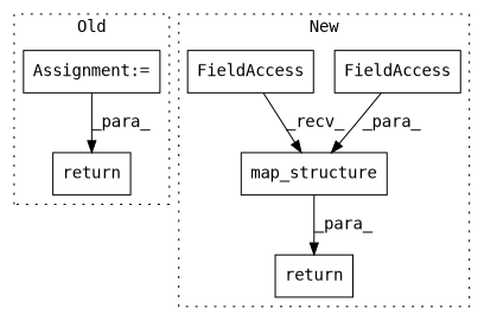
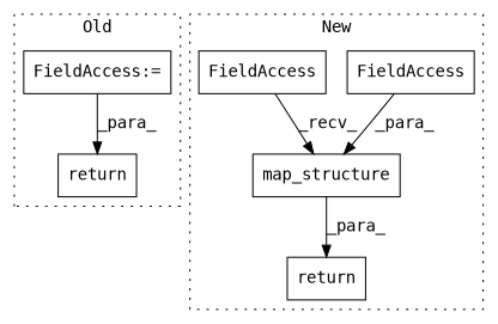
  digraph {
    fontname="DejaVu Sans Mono"
    node [a=41 l=7 shape=box fontname="DejaVu Sans Mono"]
    edge [fontname="DejaVu Sans Mono"]
    n1 [label=return s=4015]
-   n2 [a=7 l=1 label="Assignment:=" s=3462]
+   n2 [a=7 l=1 label="FieldAccess:=" s=3462]
    n3 [a=32 l="14,1" label=map_structure s="4156,4199"]
    n4 [label=return s=4133]
    n5 [a=22 l=19 label=FieldAccess s=4170]
    n6 [a=22 l=15 label=FieldAccess s=4140]
    subgraph cluster_1 {
      label=Old
      style=dotted
      n1
      n2
    }
    subgraph cluster_2 {
      label=New
      style=dotted
      n3
      n4
      n5
      n6
    }
    n2 -> n1 [label=_para_]
    n3 -> n4 [label=_para_]
    n5 -> n3 [label=_para_]
    n6 -> n3 [label=_recv_]
  }
